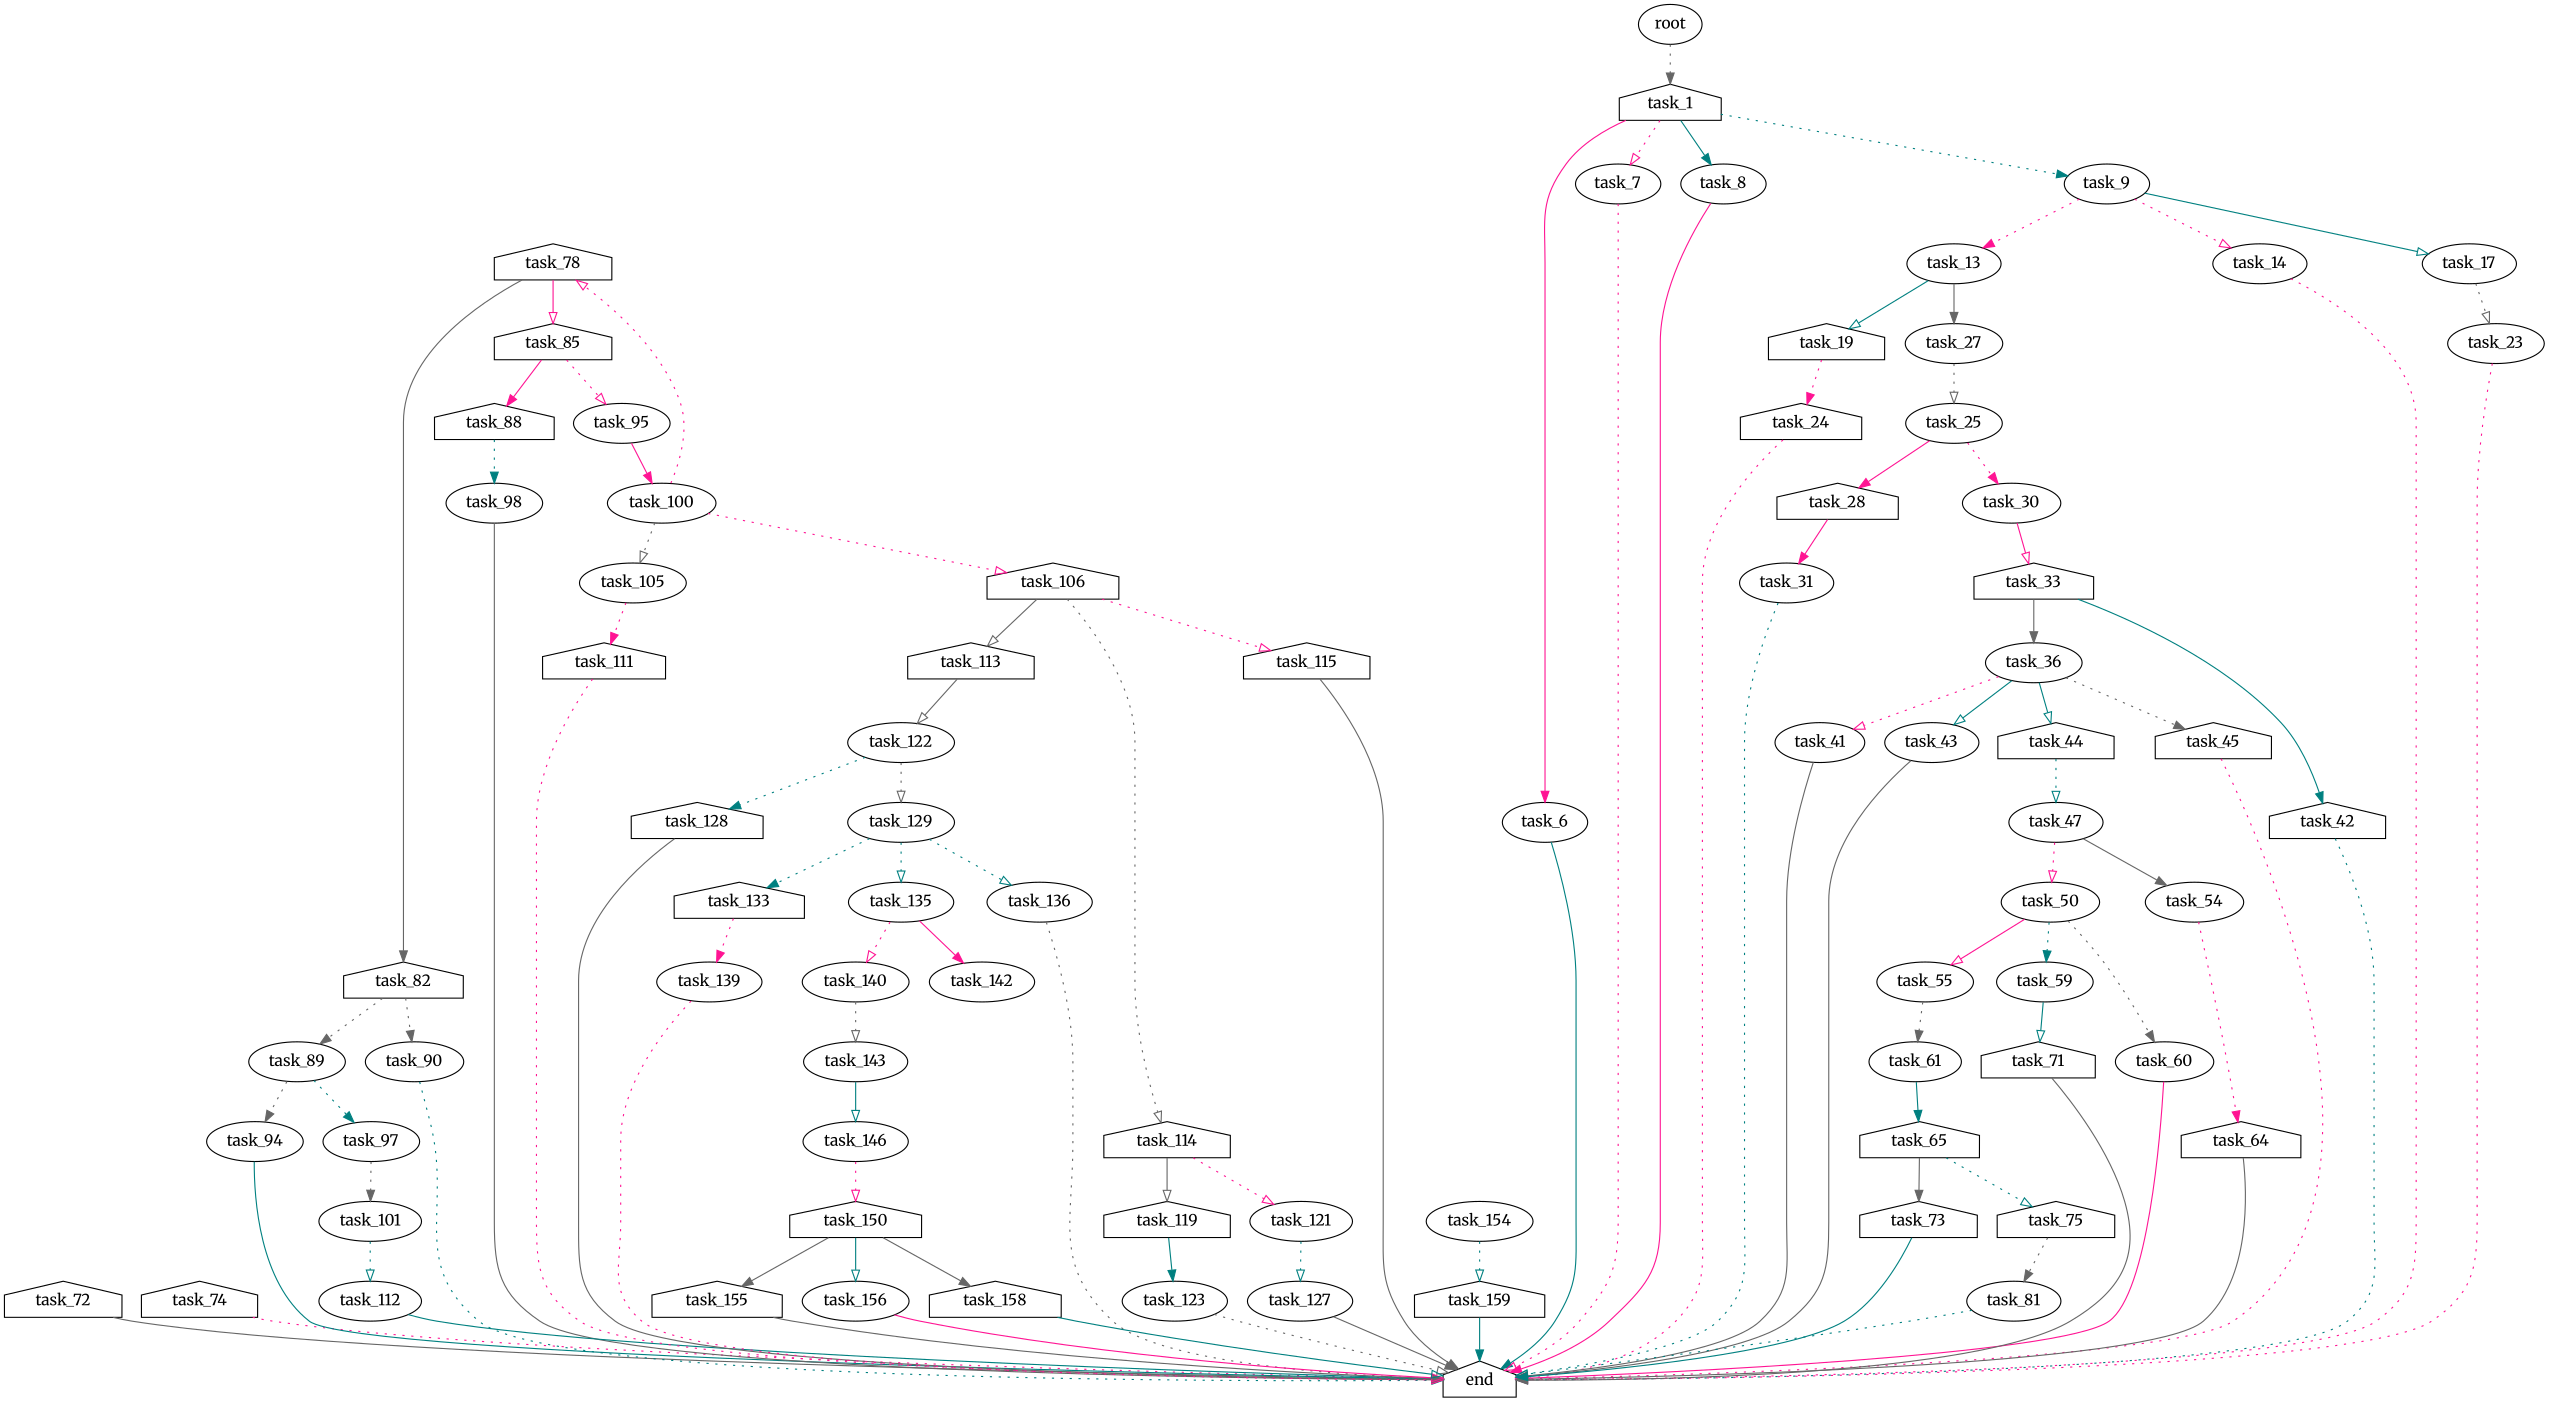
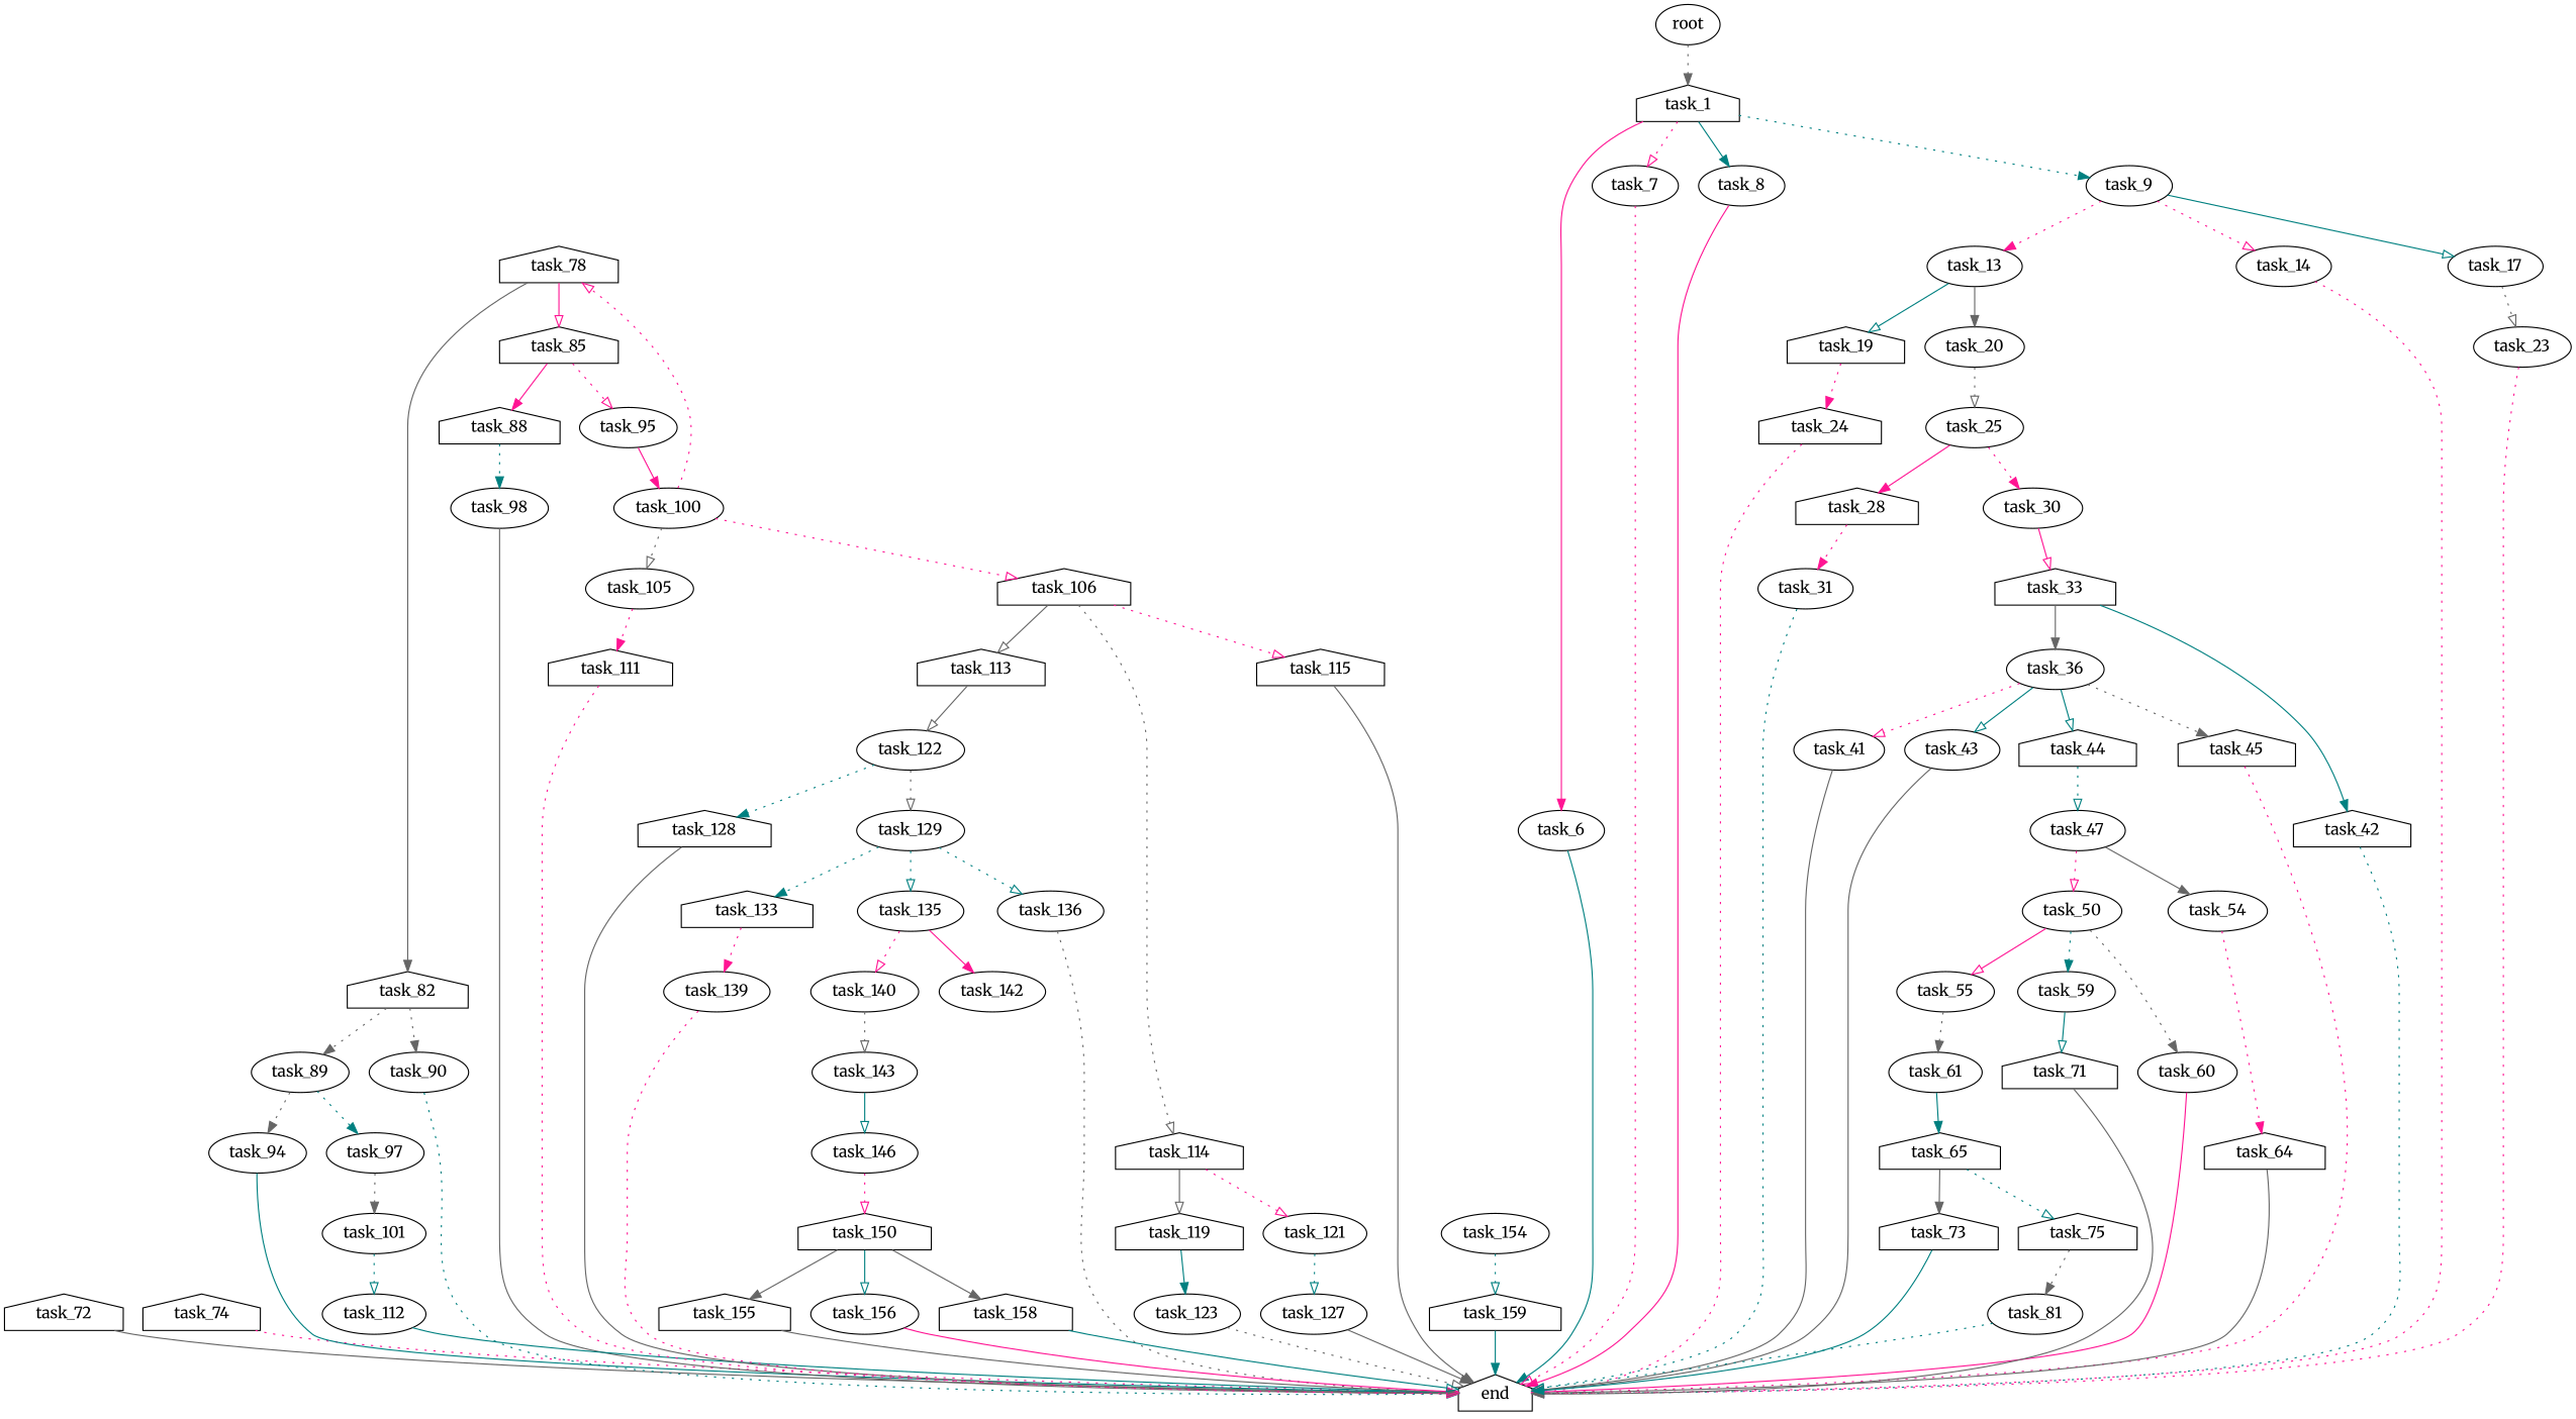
  digraph {
    fontname=Merriweather
    node [fontname=Merriweather shape=ellipse]
    edge [arrowhead=normal color=deeppink fontname=Merriweather style=dotted]
    task_1 [shape=house]
    root
    task_6
    task_7
    task_8
    task_9
    end [shape=house]
    task_13
    task_14
    task_17
    task_19 [shape=house]
-   task_20 [label=task_27]
+   task_20
    task_23
    task_24 [shape=house]
    task_25
    task_28 [shape=house]
    task_30
    task_31
    task_33 [shape=house]
    task_36
    task_42 [shape=house]
    task_41
    task_43
    task_44 [shape=house]
    task_45 [shape=house]
    task_47
    task_50
    task_54
    task_55
    task_59
    task_60
    task_64 [shape=house]
    task_61
    task_71 [shape=house]
    task_65 [shape=house]
    task_73 [shape=house]
    task_75 [shape=house]
    task_72 [shape=house]
    task_74 [shape=house]
    task_81
    task_78 [shape=house]
    task_82 [shape=house]
    task_85 [shape=house]
    task_89
    task_90
    task_88 [shape=house]
    task_95
    task_94
    task_97
    task_98
    task_100
    task_101
    task_105
    task_106 [shape=house]
    task_112
    task_111 [shape=house]
    task_113 [shape=house]
    task_114 [shape=house]
    task_115 [shape=house]
    task_122
    task_119 [shape=house]
    task_121
    task_128 [shape=house]
    task_129
    task_123
    task_127
    task_133 [shape=house]
    task_135
    task_136
    task_139
    task_140
    task_142
    task_143
    task_146
    task_150 [shape=house]
    task_159 [shape=house]
    task_154
    task_155 [shape=house]
    task_156
    task_158 [shape=house]
    task_1 -> task_6 [style=solid]
    task_1 -> task_7 [arrowhead=onormal]
    task_1 -> task_8 [color=teal style=solid]
    task_1 -> task_9 [color=teal]
    root -> task_1 [color=gray40]
    task_6 -> end [color=teal style=solid]
    task_7 -> end [arrowhead=onormal]
    task_8 -> end [style=solid]
    task_9 -> task_13
    task_9 -> task_14 [arrowhead=onormal]
    task_9 -> task_17 [arrowhead=onormal color=teal style=solid]
    task_13 -> task_19 [arrowhead=onormal color=teal style=solid]
    task_13 -> task_20 [color=gray40 style=solid]
    task_14 -> end
    task_17 -> task_23 [arrowhead=onormal color=gray40]
    task_19 -> task_24
    task_20 -> task_25 [arrowhead=onormal color=gray40]
    task_23 -> end
    task_24 -> end
    task_25 -> task_28 [style=solid]
    task_25 -> task_30
-   task_28 -> task_31 [style=solid]
+   task_28 -> task_31
    task_30 -> task_33 [arrowhead=onormal style=solid]
    task_31 -> end [arrowhead=onormal color=teal]
    task_33 -> task_36 [color=gray40 style=solid]
    task_33 -> task_42 [color=teal style=solid]
    task_36 -> task_41 [arrowhead=onormal]
    task_36 -> task_43 [arrowhead=onormal color=teal style=solid]
    task_36 -> task_44 [arrowhead=onormal color=teal style=solid]
    task_36 -> task_45 [color=gray40]
    task_42 -> end [color=teal]
    task_41 -> end [color=gray40 style=solid]
    task_43 -> end [color=gray40 style=solid]
    task_44 -> task_47 [arrowhead=onormal color=teal]
    task_45 -> end
    task_47 -> task_50 [arrowhead=onormal]
    task_47 -> task_54 [color=gray40 style=solid]
    task_50 -> task_55 [arrowhead=onormal style=solid]
    task_50 -> task_59 [color=teal]
    task_50 -> task_60 [color=gray40]
    task_54 -> task_64
    task_55 -> task_61 [color=gray40]
    task_59 -> task_71 [arrowhead=onormal color=teal style=solid]
    task_60 -> end [style=solid]
    task_64 -> end [color=gray40 style=solid]
    task_61 -> task_65 [color=teal style=solid]
    task_71 -> end [arrowhead=onormal color=gray40 style=solid]
    task_65 -> task_73 [color=gray40 style=solid]
    task_65 -> task_75 [arrowhead=onormal color=teal]
    task_73 -> end [color=teal style=solid]
    task_75 -> task_81 [color=gray40]
    task_72 -> end [color=gray40 style=solid]
    task_74 -> end
    task_81 -> end [arrowhead=onormal color=teal]
    task_78 -> task_82 [color=gray40 style=solid]
    task_78 -> task_85 [arrowhead=onormal style=solid]
    task_82 -> task_89 [color=gray40]
    task_82 -> task_90 [color=gray40]
    task_85 -> task_88 [style=solid]
    task_85 -> task_95 [arrowhead=onormal]
    task_89 -> task_94 [color=gray40]
    task_89 -> task_97 [color=teal]
    task_90 -> end [arrowhead=onormal color=teal]
    task_88 -> task_98 [color=teal]
    task_95 -> task_100 [style=solid]
    task_94 -> end [arrowhead=onormal color=teal style=solid]
    task_97 -> task_101 [color=gray40]
    task_98 -> end [color=gray40 style=solid]
    task_100 -> task_78 [arrowhead=onormal]
    task_100 -> task_105 [arrowhead=onormal color=gray40]
    task_100 -> task_106 [arrowhead=onormal]
    task_101 -> task_112 [arrowhead=onormal color=teal]
    task_105 -> task_111
    task_106 -> task_113 [arrowhead=onormal color=gray40 style=solid]
    task_106 -> task_114 [arrowhead=onormal color=gray40]
    task_106 -> task_115 [arrowhead=onormal]
    task_112 -> end [color=teal style=solid]
    task_111 -> end
    task_113 -> task_122 [arrowhead=onormal color=gray40 style=solid]
    task_114 -> task_119 [arrowhead=onormal color=gray40 style=solid]
    task_114 -> task_121 [arrowhead=onormal]
    task_115 -> end [color=gray40 style=solid]
    task_122 -> task_128 [color=teal]
    task_122 -> task_129 [arrowhead=onormal color=gray40]
    task_119 -> task_123 [color=teal style=solid]
    task_121 -> task_127 [arrowhead=onormal color=teal]
    task_128 -> end [color=gray40 style=solid]
    task_129 -> task_133 [color=teal]
    task_129 -> task_135 [arrowhead=onormal color=teal]
    task_129 -> task_136 [arrowhead=onormal color=teal]
    task_123 -> end [arrowhead=onormal color=gray40]
    task_127 -> end [color=gray40 style=solid]
    task_133 -> task_139
    task_135 -> task_140 [arrowhead=onormal]
    task_135 -> task_142 [style=solid]
    task_136 -> end [arrowhead=onormal color=gray40]
    task_139 -> end [arrowhead=onormal]
    task_140 -> task_143 [arrowhead=onormal color=gray40]
    task_143 -> task_146 [arrowhead=onormal color=teal style=solid]
    task_146 -> task_150 [arrowhead=onormal]
    task_150 -> task_155 [color=gray40 style=solid]
    task_150 -> task_156 [arrowhead=onormal color=teal style=solid]
    task_150 -> task_158 [color=gray40 style=solid]
    task_159 -> end [color=teal style=solid]
    task_154 -> task_159 [arrowhead=onormal color=teal]
    task_155 -> end [color=gray40 style=solid]
    task_156 -> end [arrowhead=onormal style=solid]
    task_158 -> end [arrowhead=onormal color=teal style=solid]
  }
